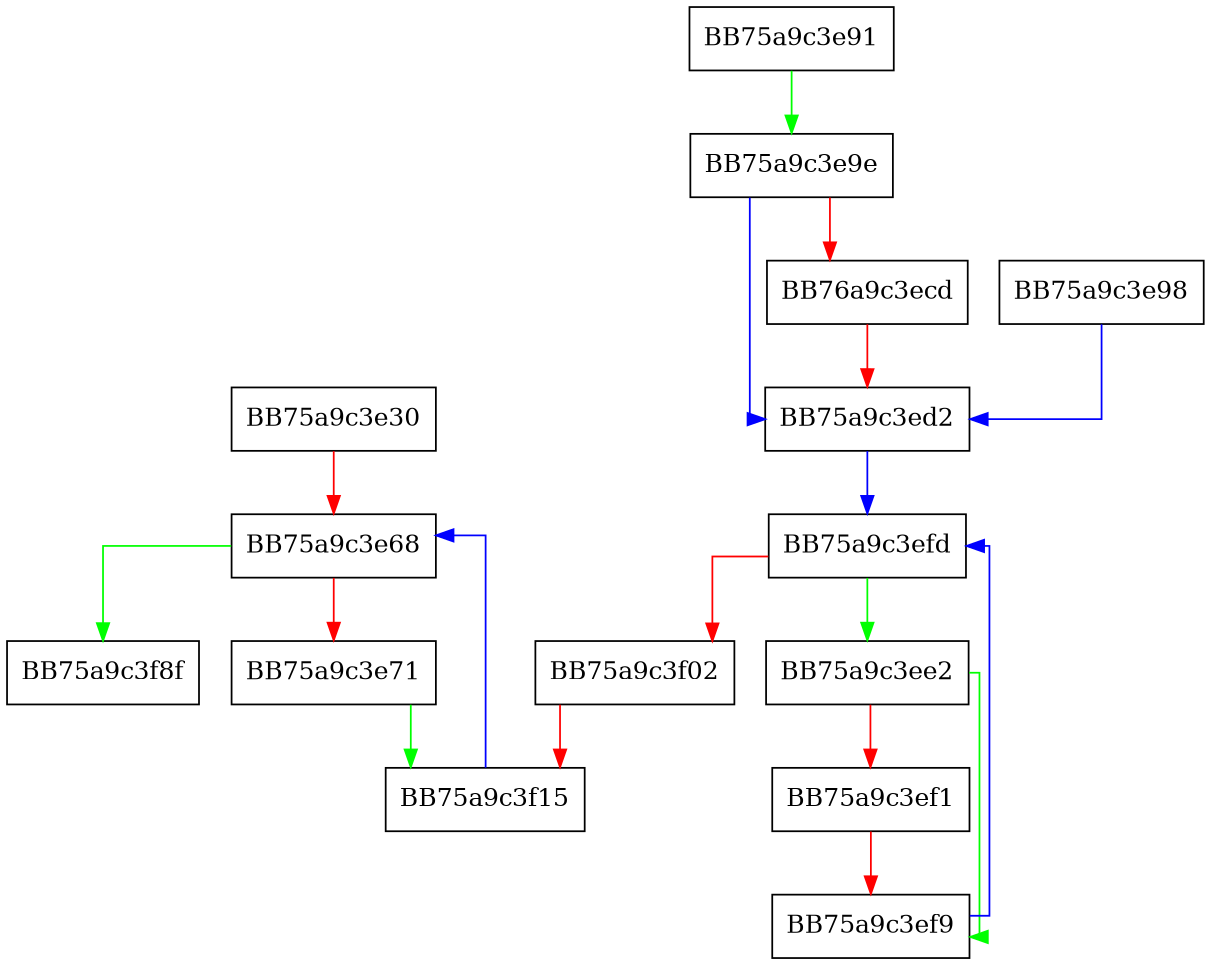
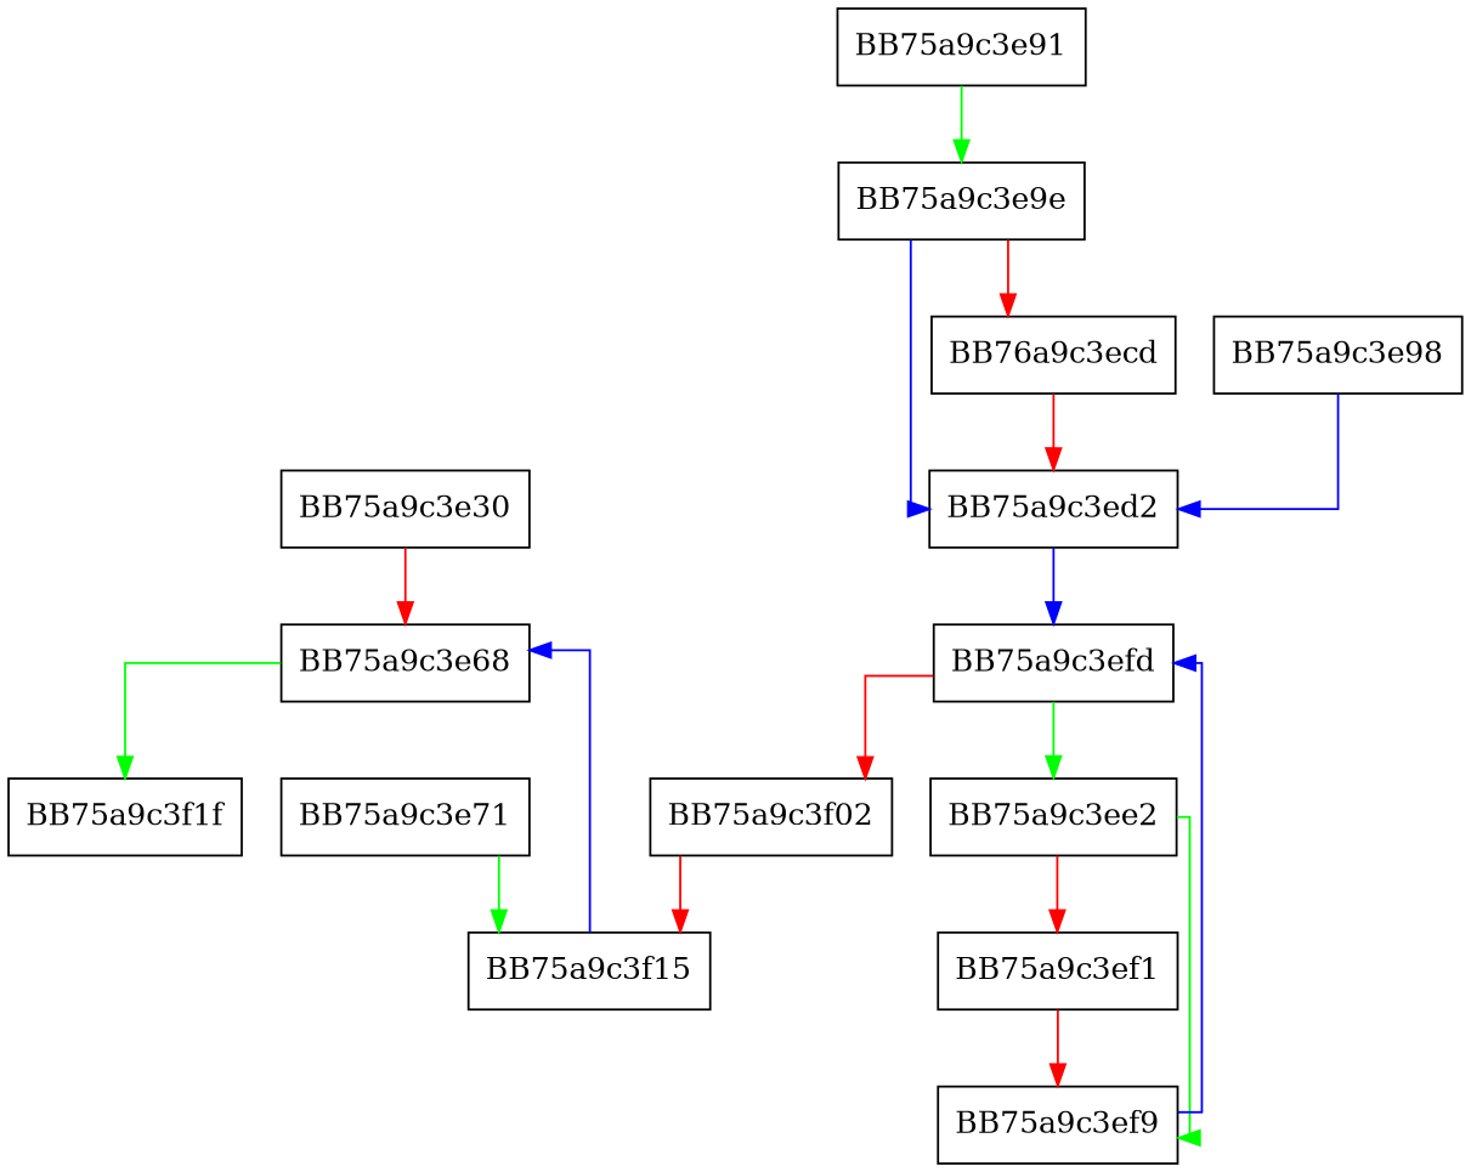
  digraph {
    splines=ortho
    node [shape=box]
    edge [color=red]
    BB75a9c3e30
    BB75a9c3e68
-   BB75a9c3f1f [label=BB75a9c3f8f]
+   BB75a9c3f1f
    BB75a9c3e71
    BB75a9c3f15
    BB75a9c3e91
    BB75a9c3e9e
    BB75a9c3ed2
    n9 [label=BB76a9c3ecd]
    BB75a9c3e98
    BB75a9c3efd
    BB75a9c3ee2
    BB75a9c3f02
    BB75a9c3ef9
    BB75a9c3ef1
    BB75a9c3e30 -> BB75a9c3e68
    BB75a9c3e68 -> BB75a9c3f1f [color=green]
-   BB75a9c3e68 -> BB75a9c3e71
    BB75a9c3e71 -> BB75a9c3f15 [color=green]
    BB75a9c3f15 -> BB75a9c3e68 [color=blue]
    BB75a9c3e91 -> BB75a9c3e9e [color=green]
    BB75a9c3e9e -> BB75a9c3ed2 [color=blue]
    BB75a9c3e9e -> n9
    BB75a9c3ed2 -> BB75a9c3efd [color=blue]
    n9 -> BB75a9c3ed2
    BB75a9c3e98 -> BB75a9c3ed2 [color=blue]
    BB75a9c3efd -> BB75a9c3ee2 [color=green]
    BB75a9c3efd -> BB75a9c3f02
    BB75a9c3ee2 -> BB75a9c3ef9 [color=green]
    BB75a9c3ee2 -> BB75a9c3ef1
    BB75a9c3f02 -> BB75a9c3f15
    BB75a9c3ef9 -> BB75a9c3efd [color=blue]
    BB75a9c3ef1 -> BB75a9c3ef9
  }
